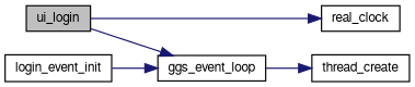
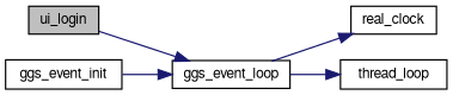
  digraph {
    rankdir=LR
    node [color=black fontname=FreeSans fontsize=10 shape=record]
    edge [color=midnightblue fontname=FreeSans fontsize=10 labelfontname=FreeSans labelfontsize=10 style=solid]
    n1 [fillcolor=grey75 fontcolor=black height=0.2 label=ui_login style=filled width=0.4]
    n2 [height=0.2 label=real_clock width=0.4]
    n3 [height=0.2 label=ggs_event_loop width=0.4]
-   n4 [height=0.2 label=login_event_init width=0.4]
-   n5 [height=0.2 label=thread_create width=0.4]
-   n1 -> n2
+   n4 [height=0.2 label=ggs_event_init width=0.4]
+   n5 [height=0.2 label=thread_loop width=0.4]
+   n3 -> n2
    n1 -> n3
    n3 -> n5
    n4 -> n3
  }
